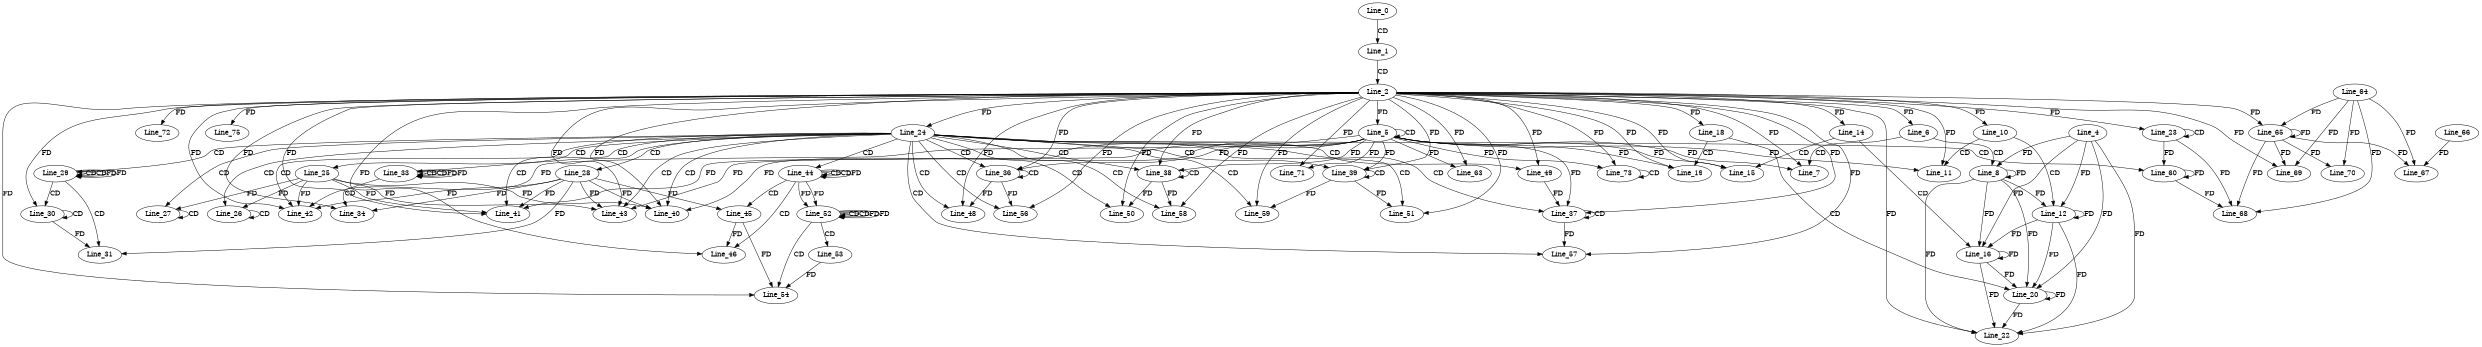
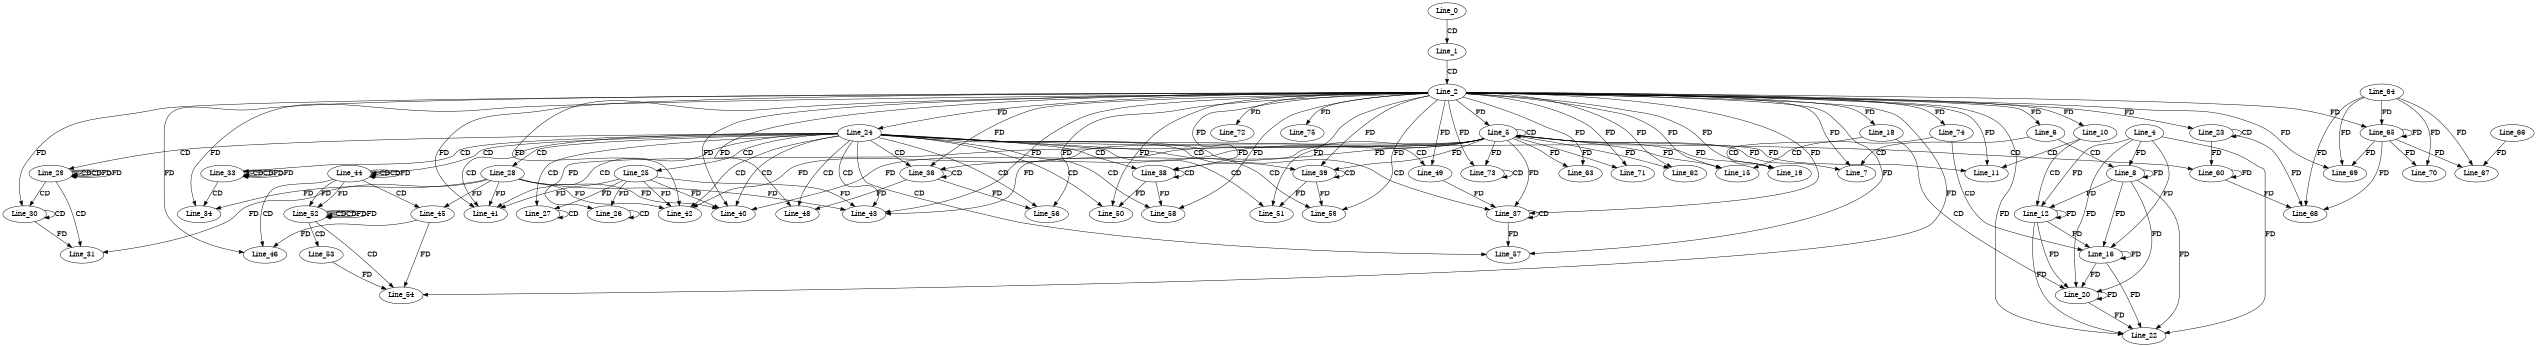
  digraph {
    Line_0
    Line_1
    Line_2
    Line_5
    Line_6
    Line_7
    Line_10
    Line_11
-   Line_14
+   Line_14 [label=Line_74]
    Line_15
    Line_18
    Line_19
    Line_22
    Line_23
    Line_24
    Line_30
    Line_34
    Line_36
    Line_37
    Line_38
    Line_39
    Line_40
    Line_41
    Line_42
    Line_43
    Line_46
    Line_48
    Line_49
    Line_50
    Line_51
    Line_54
    Line_56
    Line_57
    Line_58
    Line_59
+   Line_62
    Line_63
    Line_65
    Line_69
    Line_71
    Line_72
    Line_73
    Line_75
    Line_8
    Line_12
    Line_16
    Line_20
    Line_60
    Line_68
    Line_25
    Line_26
    Line_27
    Line_28
    Line_29
    Line_33
    Line_44
    Line_31
    Line_67
    Line_70
    Line_4
    Line_45
    Line_52
    Line_53
    Line_64
    Line_66
    Line_0 -> Line_1 [label=CD]
    Line_1 -> Line_2 [label=CD]
    Line_2 -> Line_5 [label=FD]
    Line_2 -> Line_6 [label=FD]
    Line_2 -> Line_7 [label=FD]
    Line_2 -> Line_10 [label=FD]
    Line_2 -> Line_11 [label=FD]
    Line_2 -> Line_14 [label=FD]
    Line_2 -> Line_15 [label=FD]
    Line_2 -> Line_18 [label=FD]
    Line_2 -> Line_19 [label=FD]
    Line_2 -> Line_22 [label=FD]
    Line_2 -> Line_23 [label=FD]
    Line_2 -> Line_24 [label=FD]
    Line_2 -> Line_30 [label=FD]
    Line_2 -> Line_34 [label=FD]
    Line_2 -> Line_36 [label=FD]
    Line_2 -> Line_37 [label=FD]
    Line_2 -> Line_38 [label=FD]
    Line_2 -> Line_39 [label=FD]
    Line_2 -> Line_40 [label=FD]
    Line_2 -> Line_41 [label=FD]
    Line_2 -> Line_42 [label=FD]
    Line_2 -> Line_43 [label=FD]
    Line_2 -> Line_46 [label=FD]
    Line_2 -> Line_48 [label=FD]
    Line_2 -> Line_49 [label=FD]
    Line_2 -> Line_50 [label=FD]
    Line_2 -> Line_51 [label=FD]
    Line_2 -> Line_54 [label=FD]
    Line_2 -> Line_56 [label=FD]
    Line_2 -> Line_57 [label=FD]
    Line_2 -> Line_58 [label=FD]
    Line_2 -> Line_59 [label=FD]
+   Line_2 -> Line_62 [label=FD]
    Line_2 -> Line_63 [label=FD]
    Line_2 -> Line_65 [label=FD]
    Line_2 -> Line_69 [label=FD]
    Line_2 -> Line_71 [label=FD]
    Line_2 -> Line_72 [label=FD]
    Line_2 -> Line_73 [label=FD]
    Line_2 -> Line_75 [label=FD]
    Line_5 -> Line_5 [label=CD]
    Line_5 -> Line_7 [label=FD]
    Line_5 -> Line_11 [label=FD]
    Line_5 -> Line_15 [label=FD]
    Line_5 -> Line_19 [label=FD]
    Line_5 -> Line_36 [label=FD]
    Line_5 -> Line_37 [label=FD]
    Line_5 -> Line_38 [label=FD]
    Line_5 -> Line_39 [label=FD]
    Line_5 -> Line_40 [label=FD]
    Line_5 -> Line_41 [label=FD]
    Line_5 -> Line_42 [label=FD]
    Line_5 -> Line_43 [label=FD]
+   Line_5 -> Line_62 [label=FD]
    Line_5 -> Line_63 [label=FD]
    Line_5 -> Line_71 [label=FD]
    Line_5 -> Line_73 [label=FD]
    Line_6 -> Line_7 [label=CD]
    Line_6 -> Line_8 [label=CD]
    Line_10 -> Line_11 [label=CD]
    Line_10 -> Line_12 [label=CD]
    Line_14 -> Line_15 [label=CD]
    Line_14 -> Line_16 [label=CD]
    Line_18 -> Line_19 [label=CD]
    Line_18 -> Line_20 [label=CD]
    Line_23 -> Line_23 [label=CD]
    Line_23 -> Line_60 [label=FD]
    Line_23 -> Line_68 [label=FD]
    Line_24 -> Line_36 [label=CD]
    Line_24 -> Line_37 [label=CD]
    Line_24 -> Line_38 [label=CD]
    Line_24 -> Line_39 [label=CD]
    Line_24 -> Line_40 [label=CD]
    Line_24 -> Line_41 [label=CD]
    Line_24 -> Line_42 [label=CD]
    Line_24 -> Line_43 [label=CD]
    Line_24 -> Line_48 [label=CD]
    Line_24 -> Line_49 [label=CD]
    Line_24 -> Line_50 [label=CD]
    Line_24 -> Line_51 [label=CD]
    Line_24 -> Line_56 [label=CD]
    Line_24 -> Line_57 [label=CD]
    Line_24 -> Line_58 [label=CD]
    Line_24 -> Line_59 [label=CD]
    Line_24 -> Line_60 [label=CD]
    Line_24 -> Line_25 [label=CD]
    Line_24 -> Line_26 [label=CD]
    Line_24 -> Line_27 [label=CD]
    Line_24 -> Line_28 [label=CD]
    Line_24 -> Line_29 [label=CD]
    Line_24 -> Line_33 [label=CD]
    Line_24 -> Line_44 [label=CD]
    Line_30 -> Line_30 [label=CD]
    Line_30 -> Line_31 [label=FD]
    Line_36 -> Line_36 [label=CD]
    Line_36 -> Line_48 [label=FD]
    Line_36 -> Line_56 [label=FD]
    Line_37 -> Line_37 [label=CD]
    Line_37 -> Line_57 [label=FD]
    Line_38 -> Line_38 [label=CD]
    Line_38 -> Line_50 [label=FD]
    Line_38 -> Line_58 [label=FD]
    Line_39 -> Line_39 [label=CD]
    Line_39 -> Line_51 [label=FD]
    Line_39 -> Line_59 [label=FD]
    Line_49 -> Line_37 [label=FD]
    Line_65 -> Line_65 [label=FD]
    Line_65 -> Line_69 [label=FD]
    Line_65 -> Line_68 [label=FD]
    Line_65 -> Line_67 [label=FD]
    Line_65 -> Line_70 [label=FD]
    Line_73 -> Line_73 [label=CD]
    Line_8 -> Line_22 [label=FD]
    Line_8 -> Line_8 [label=FD]
    Line_8 -> Line_12 [label=FD]
    Line_8 -> Line_16 [label=FD]
    Line_8 -> Line_20 [label=FD]
    Line_12 -> Line_22 [label=FD]
    Line_12 -> Line_12 [label=FD]
    Line_12 -> Line_16 [label=FD]
    Line_12 -> Line_20 [label=FD]
    Line_16 -> Line_22 [label=FD]
    Line_16 -> Line_16 [label=FD]
    Line_16 -> Line_20 [label=FD]
    Line_20 -> Line_22 [label=FD]
    Line_20 -> Line_20 [label=FD]
    Line_60 -> Line_60 [label=FD]
    Line_60 -> Line_68 [label=FD]
    Line_25 -> Line_40 [label=FD]
    Line_25 -> Line_41 [label=FD]
    Line_25 -> Line_42 [label=FD]
    Line_25 -> Line_43 [label=FD]
    Line_25 -> Line_26 [label=FD]
    Line_25 -> Line_27 [label=FD]
    Line_26 -> Line_26 [label=CD]
    Line_27 -> Line_27 [label=CD]
    Line_28 -> Line_34 [label=FD]
    Line_28 -> Line_40 [label=FD]
    Line_28 -> Line_41 [label=FD]
    Line_28 -> Line_42 [label=FD]
    Line_28 -> Line_43 [label=FD]
    Line_28 -> Line_31 [label=FD]
    Line_28 -> Line_45 [label=FD]
    Line_29 -> Line_30 [label=CD]
    Line_29 -> Line_29 [label=CD]
    Line_29 -> Line_29 [label=CD]
    Line_29 -> Line_29 [label=FD]
    Line_29 -> Line_29 [label=FD]
    Line_29 -> Line_31 [label=CD]
    Line_33 -> Line_34 [label=CD]
    Line_33 -> Line_33 [label=CD]
    Line_33 -> Line_33 [label=CD]
    Line_33 -> Line_33 [label=FD]
    Line_33 -> Line_33 [label=FD]
    Line_44 -> Line_46 [label=CD]
    Line_44 -> Line_44 [label=CD]
    Line_44 -> Line_44 [label=CD]
    Line_44 -> Line_44 [label=FD]
    Line_44 -> Line_45 [label=CD]
    Line_44 -> Line_52 [label=FD]
    Line_44 -> Line_52 [label=FD]
    Line_4 -> Line_22 [label=FD]
    Line_4 -> Line_8 [label=FD]
    Line_4 -> Line_12 [label=FD]
    Line_4 -> Line_16 [label=FD]
    Line_4 -> Line_20 [label=FD]
    Line_45 -> Line_46 [label=FD]
    Line_45 -> Line_54 [label=FD]
    Line_52 -> Line_54 [label=CD]
    Line_52 -> Line_52 [label=CD]
    Line_52 -> Line_52 [label=CD]
    Line_52 -> Line_52 [label=FD]
    Line_52 -> Line_52 [label=FD]
    Line_52 -> Line_53 [label=CD]
    Line_53 -> Line_54 [label=FD]
    Line_64 -> Line_65 [label=FD]
    Line_64 -> Line_69 [label=FD]
    Line_64 -> Line_68 [label=FD]
    Line_64 -> Line_67 [label=FD]
    Line_64 -> Line_70 [label=FD]
    Line_66 -> Line_67 [label=FD]
  }
